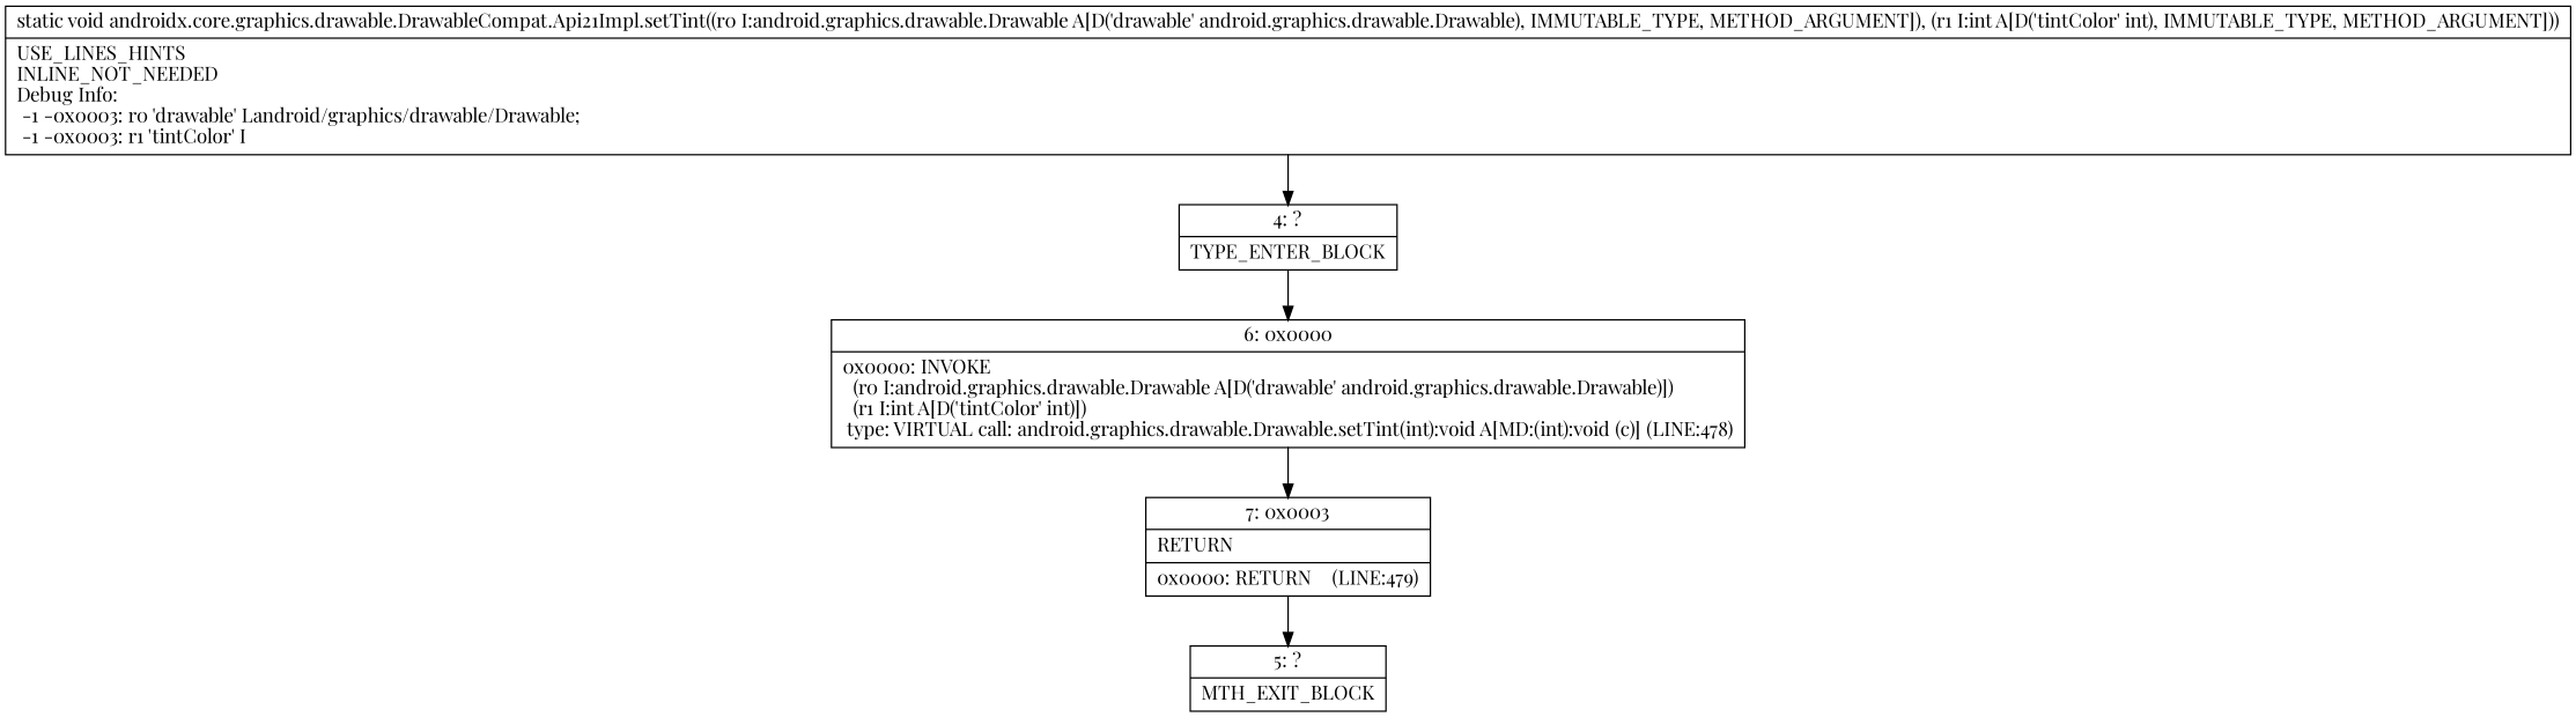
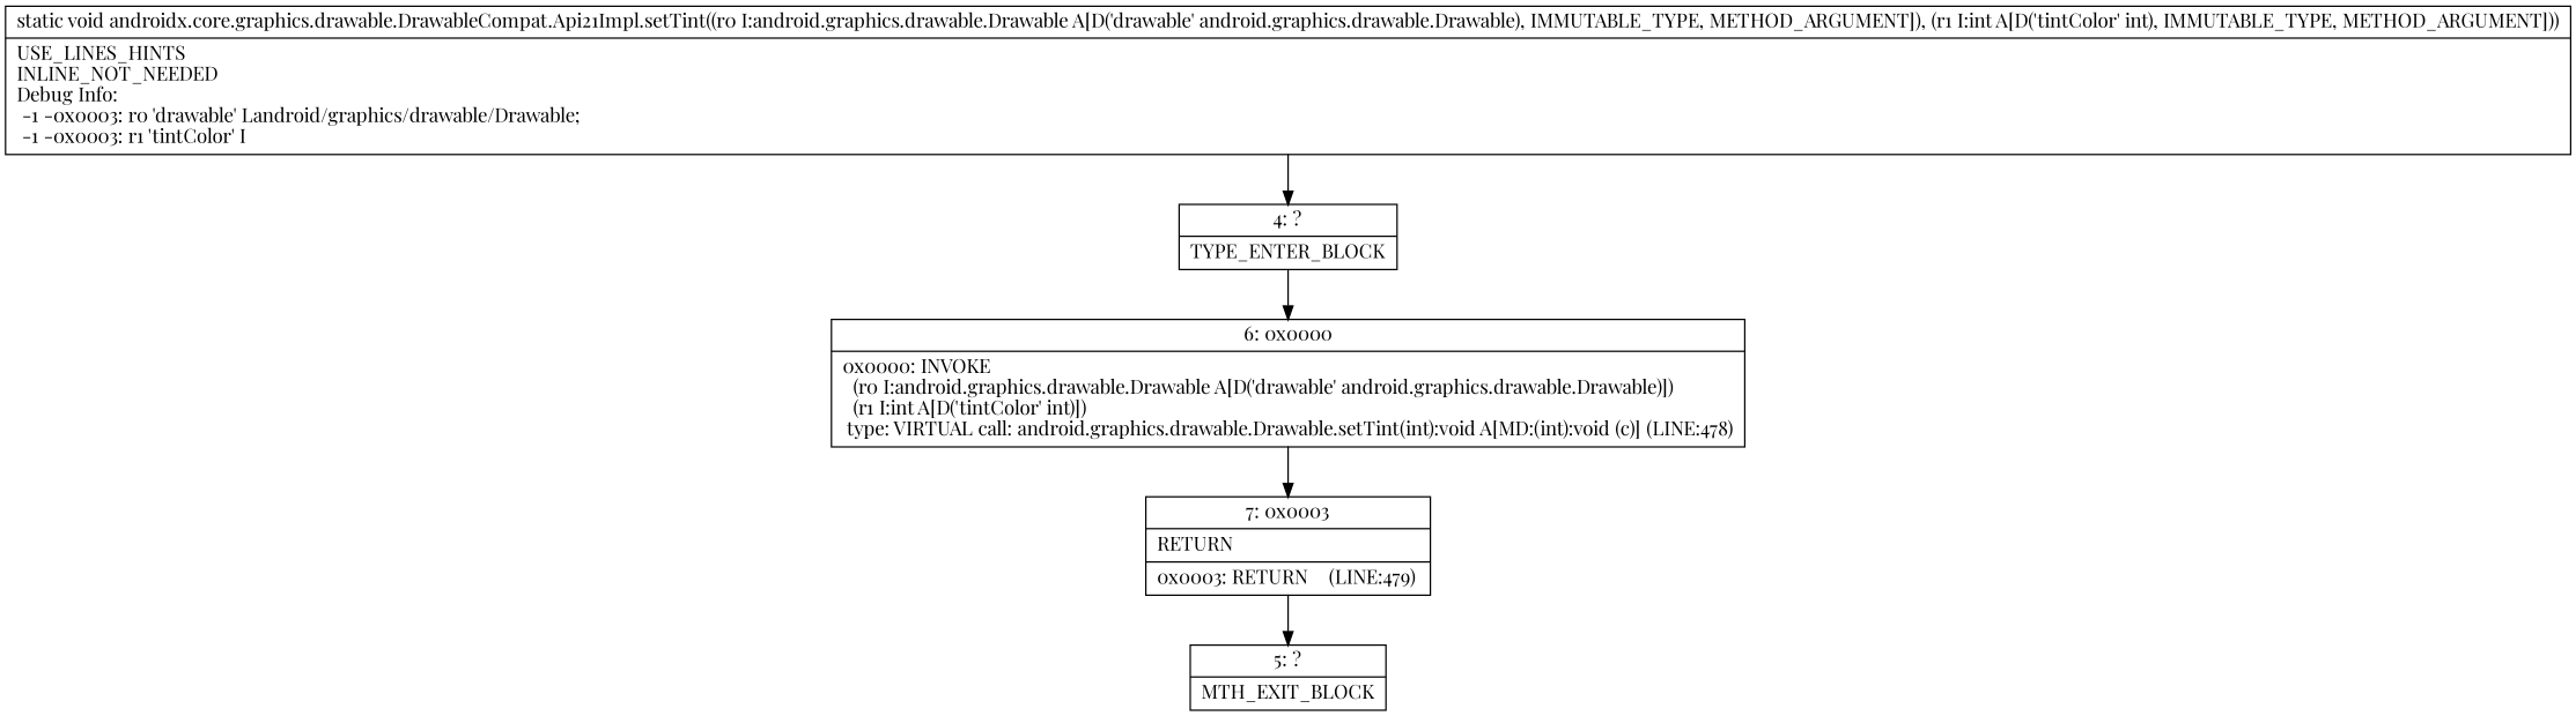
  digraph {
    fontname="Playfair Display"
    node [fontname="Playfair Display" shape=record]
    edge [fontname="Playfair Display"]
    n1 [label="{4\:\ ?|TYPE_ENTER_BLOCK\l}"]
    n2 [label="{6\:\ 0x0000|0x0000: INVOKE  \l  (r0 I:android.graphics.drawable.Drawable A[D('drawable' android.graphics.drawable.Drawable)])\l  (r1 I:int A[D('tintColor' int)])\l type: VIRTUAL call: android.graphics.drawable.Drawable.setTint(int):void A[MD:(int):void (c)] (LINE:478)\l}"]
-   n3 [label="{7\:\ 0x0003|RETURN\l|0x0000: RETURN    (LINE:479)\l}"]
+   n3 [label="{7\:\ 0x0003|RETURN\l|0x0003: RETURN    (LINE:479)\l}"]
    n4 [label="{5\:\ ?|MTH_EXIT_BLOCK\l}"]
    n5 [label="{static void androidx.core.graphics.drawable.DrawableCompat.Api21Impl.setTint((r0 I:android.graphics.drawable.Drawable A[D('drawable' android.graphics.drawable.Drawable), IMMUTABLE_TYPE, METHOD_ARGUMENT]), (r1 I:int A[D('tintColor' int), IMMUTABLE_TYPE, METHOD_ARGUMENT]))  | USE_LINES_HINTS\lINLINE_NOT_NEEDED\lDebug Info:\l  \-1 \-0x0003: r0 'drawable' Landroid\/graphics\/drawable\/Drawable;\l  \-1 \-0x0003: r1 'tintColor' I\l}"]
    n1 -> n2
    n2 -> n3
    n3 -> n4
    n5 -> n1
  }
